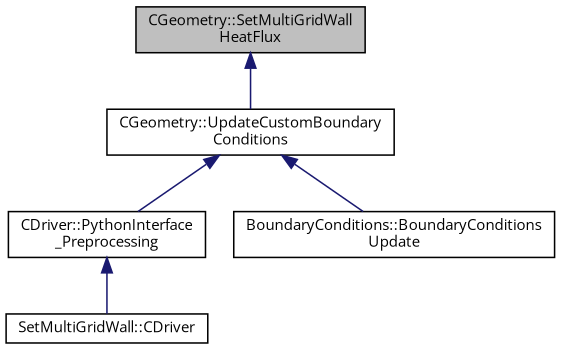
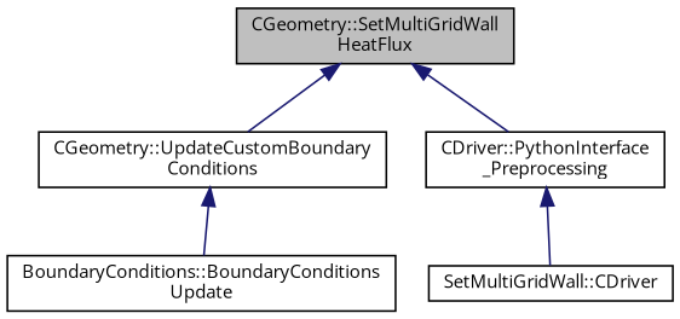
  digraph {
    fontname="Open Sans"
    rankdir=TB
    node [color=black fillcolor=white fontname="Open Sans" fontsize=10 shape=record style=filled]
    edge [color=midnightblue dir=back fontname="Open Sans" fontsize=10 labelfontname=Helvetica labelfontsize=10 style=solid]
    n1 [fillcolor=grey75 fontcolor=black height=0.2 label="CGeometry::SetMultiGridWall\lHeatFlux" width=0.4]
    n2 [height=0.2 label="CGeometry::UpdateCustomBoundary\lConditions" width=0.4]
    n3 [height=0.2 label="CDriver::PythonInterface\l_Preprocessing" width=0.4]
    n4 [height=0.2 label="BoundaryConditions::BoundaryConditions\lUpdate" width=0.4]
    n5 [height=0.2 label="SetMultiGridWall::CDriver" width=0.4]
    n1 -> n2
-   n2 -> n3
+   n1 -> n3
    n2 -> n4
    n3 -> n5
  }
